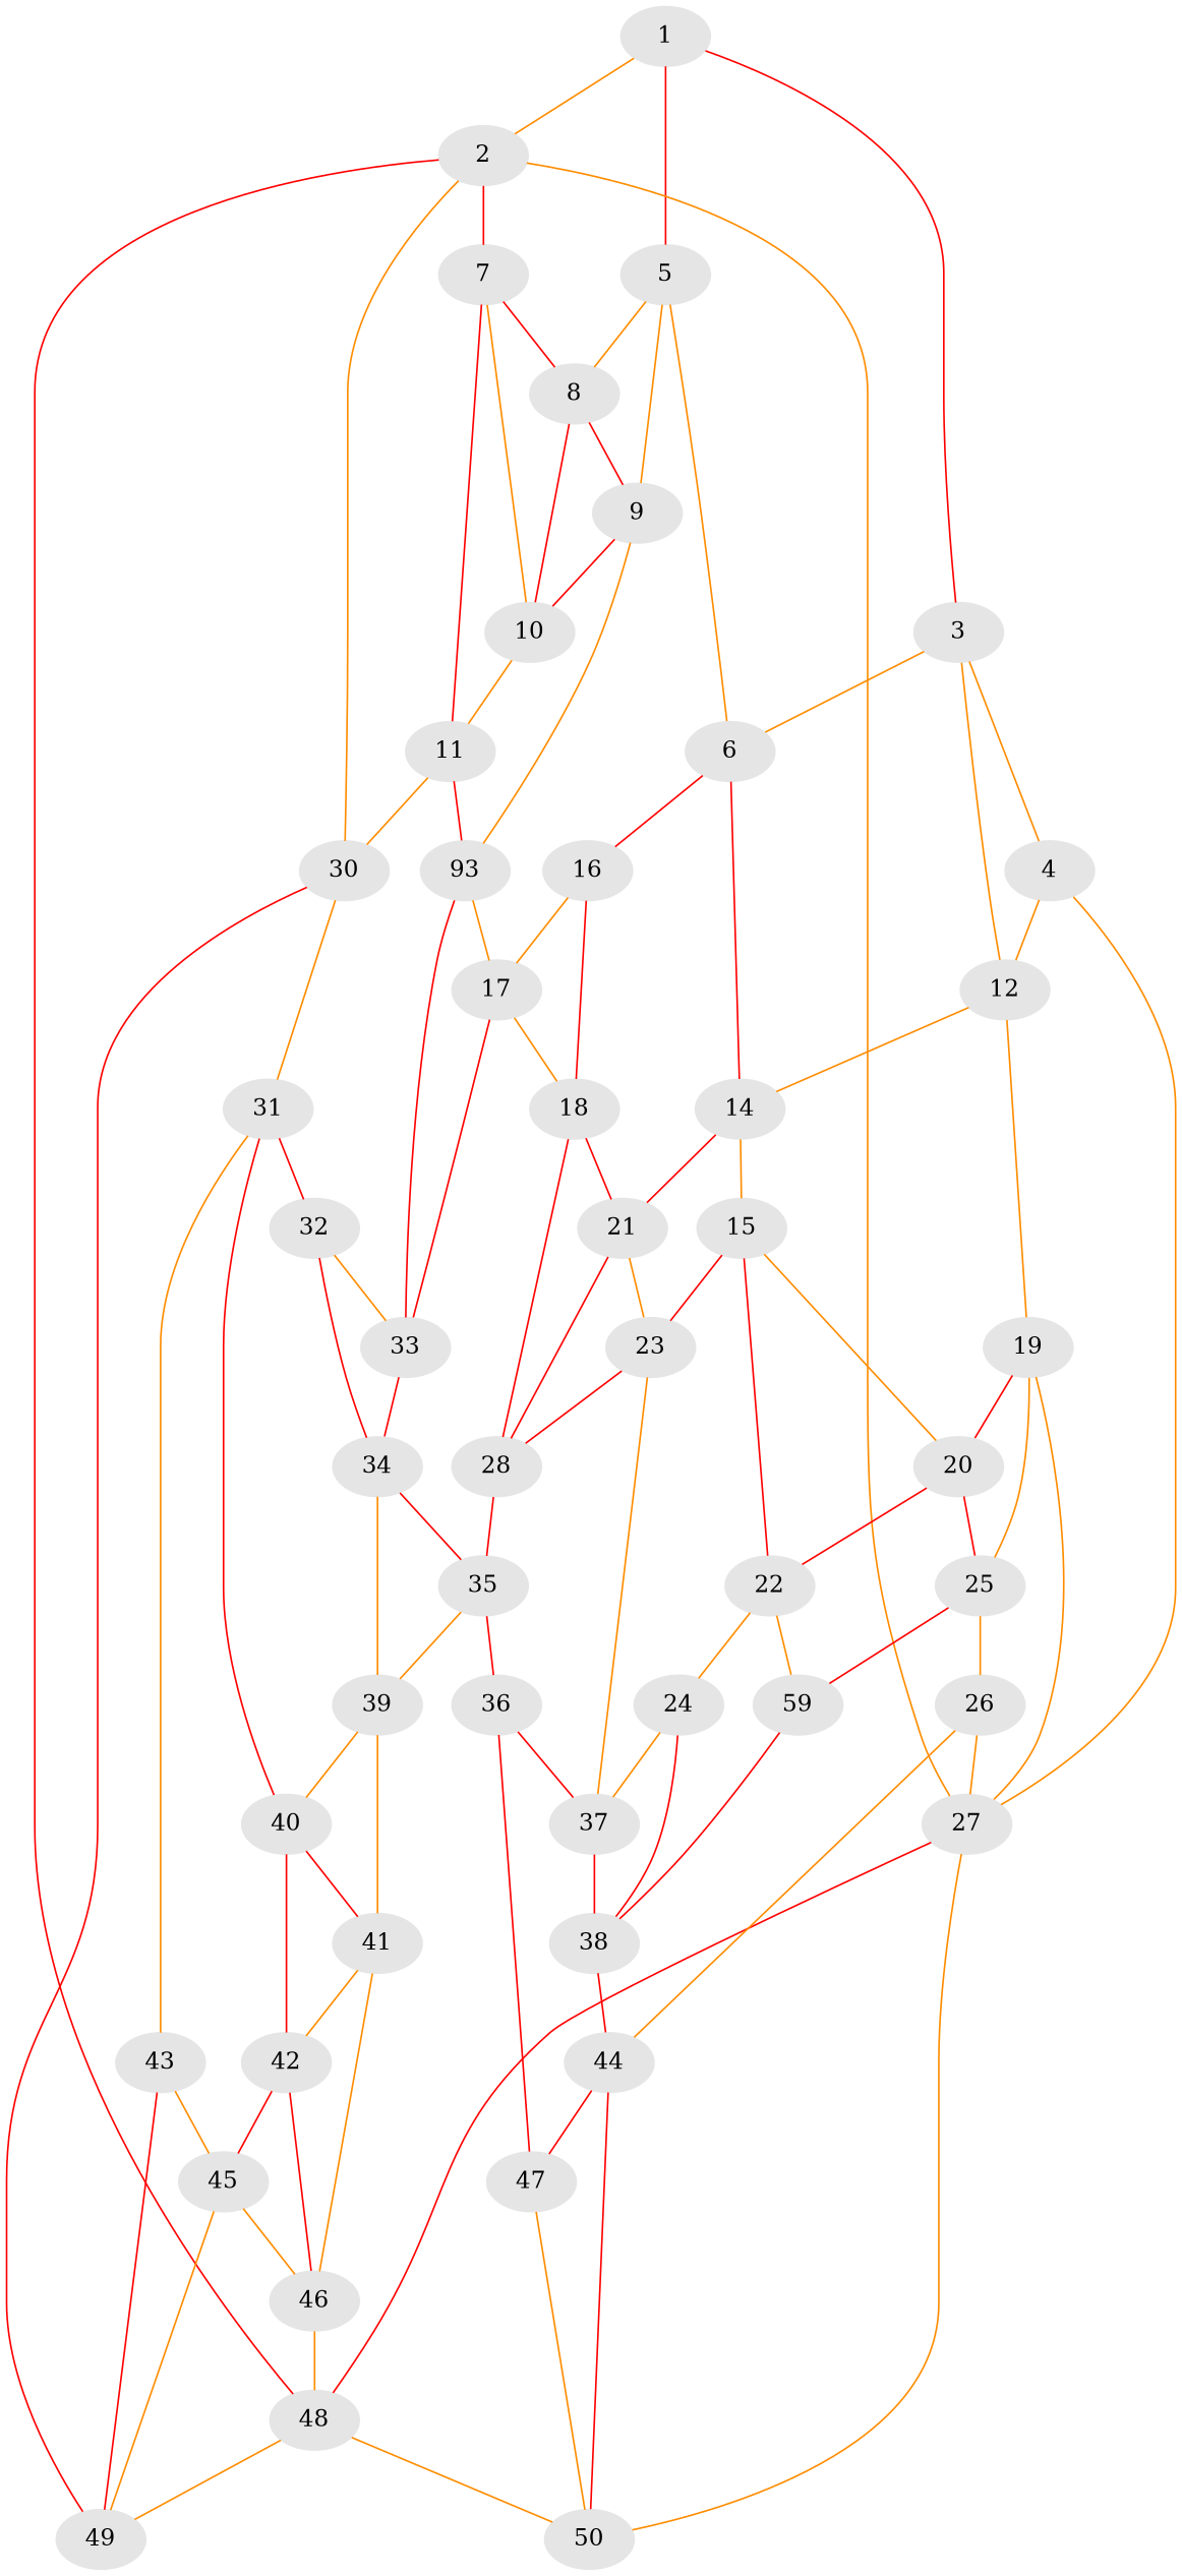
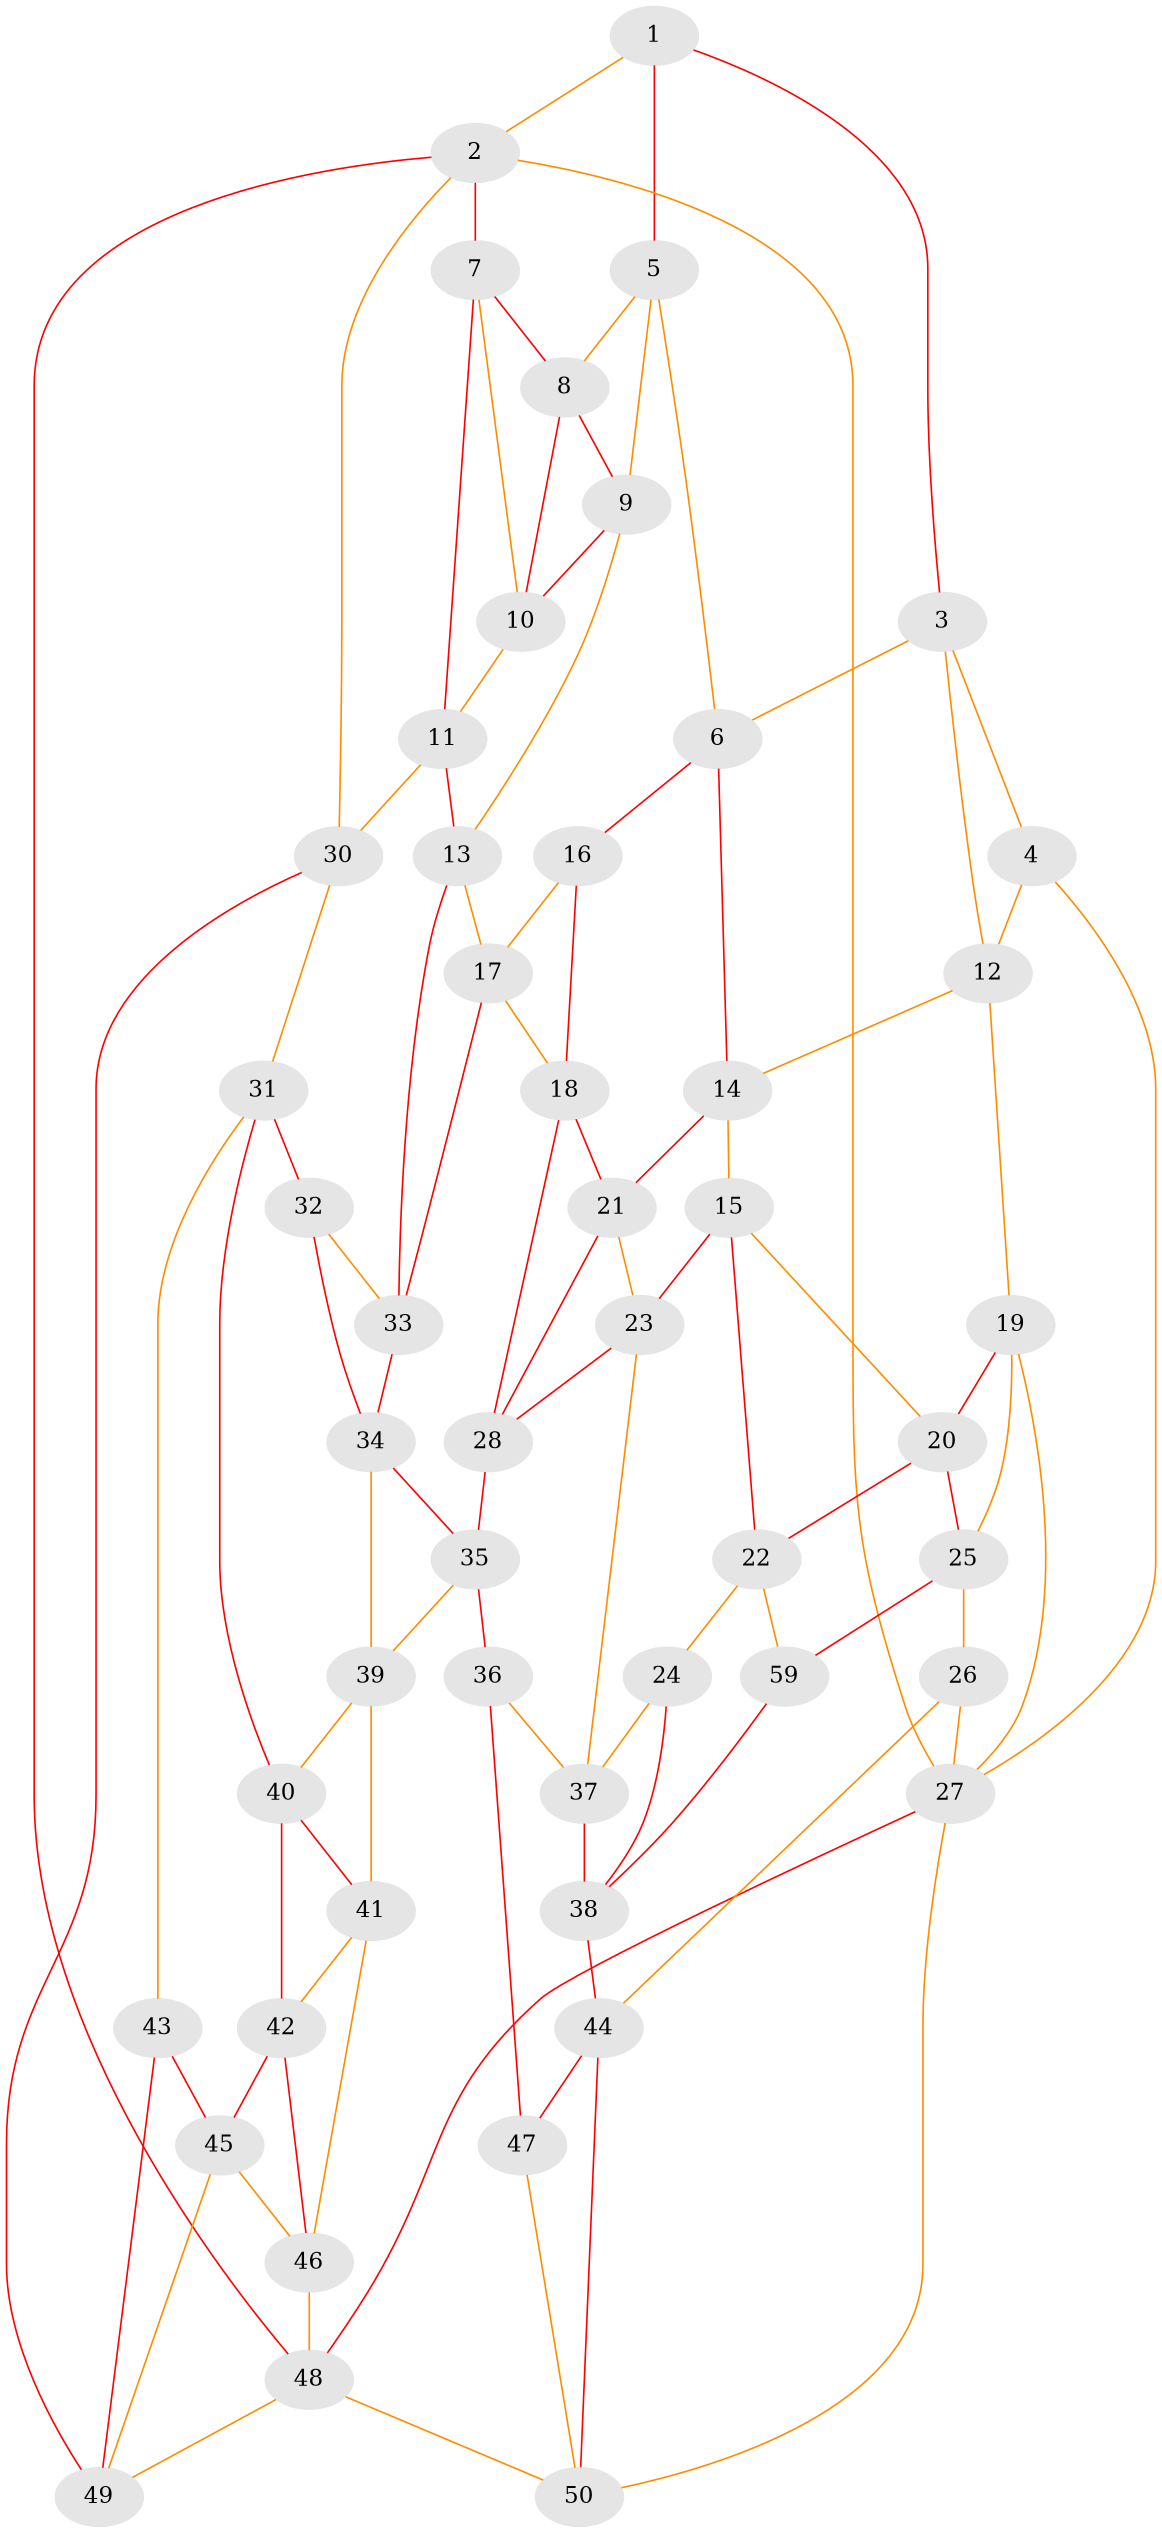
  graph {
    node [color=gray90 style=filled]
    edge [color=darkorange weight=1.0]
    1
    2
    3
    5
    7
    27
    30
    48
    4
    6
    12
    8
    9
    10
    11
    50
    31
    49
    14
    16
    19
-   13 [label=93]
+   13
    15
    21
    17
    18
    33
    20
    25
    34
    22
    23
    28
    24
    n35 [label=59]
    37
    35
    26
    38
    44
    47
    39
    36
    32
    40
    43
    41
    42
    45
    46
    1 -- 2
    1 -- 3 [color=red]
    1 -- 5 [color=red]
    2 -- 7 [color=red]
    2 -- 27
    2 -- 30
    2 -- 48 [color=red]
    3 -- 4
    3 -- 6
    3 -- 12
    5 -- 6
    5 -- 8
    5 -- 9
    7 -- 8 [color=red]
    7 -- 10
    7 -- 11 [color=red]
    27 -- 48 [color=red]
    27 -- 50
    30 -- 31
    30 -- 49 [color=red]
    48 -- 50
    48 -- 49
    4 -- 27
    4 -- 12
    6 -- 14 [color=red]
    6 -- 16 [color=red]
    12 -- 14
    12 -- 19
    8 -- 9 [color=red]
    8 -- 10 [color=red]
    9 -- 10 [color=red]
    9 -- 13
    10 -- 11
    11 -- 30
    11 -- 13 [color=red]
    31 -- 32 [color=red]
    31 -- 40 [color=red]
    31 -- 43
    14 -- 15
    14 -- 21 [color=red]
    16 -- 17
    16 -- 18 [color=red]
    19 -- 27
    19 -- 20 [color=red]
    19 -- 25
    13 -- 17
    13 -- 33 [color=red]
    15 -- 20
    15 -- 22 [color=red]
    15 -- 23 [color=red]
    21 -- 23
    21 -- 28 [color=red]
    17 -- 18
    17 -- 33 [color=red]
    18 -- 21 [color=red]
    18 -- 28 [color=red]
    33 -- 34 [color=red]
    20 -- 25 [color=red]
    20 -- 22 [color=red]
    25 -- n35 [color=red]
    25 -- 26
    34 -- 35 [color=red]
    34 -- 39
    22 -- 24
    22 -- n35
    23 -- 28 [color=red]
    23 -- 37
    28 -- 35 [color=red]
    24 -- 37
    24 -- 38 [color=red]
    n35 -- 38 [color=red]
    37 -- 38 [color=red]
    35 -- 39
    35 -- 36 [color=red]
    26 -- 27
    26 -- 44
    38 -- 44 [color=red]
    44 -- 50 [color=red]
    44 -- 47 [color=red]
    47 -- 50
    39 -- 40
    39 -- 41
-   36 -- 37 [color=red]
+   36 -- 37
    36 -- 47 [color=red weight=2.0]
    32 -- 33
    32 -- 34 [color=red]
    40 -- 41 [color=red]
    40 -- 42 [color=red]
    43 -- 49 [color=red]
-   43 -- 45
+   43 -- 45 [color=red]
    41 -- 42
    41 -- 46
    42 -- 45 [color=red]
    42 -- 46 [color=red]
    45 -- 49
    45 -- 46
    46 -- 48
  }
